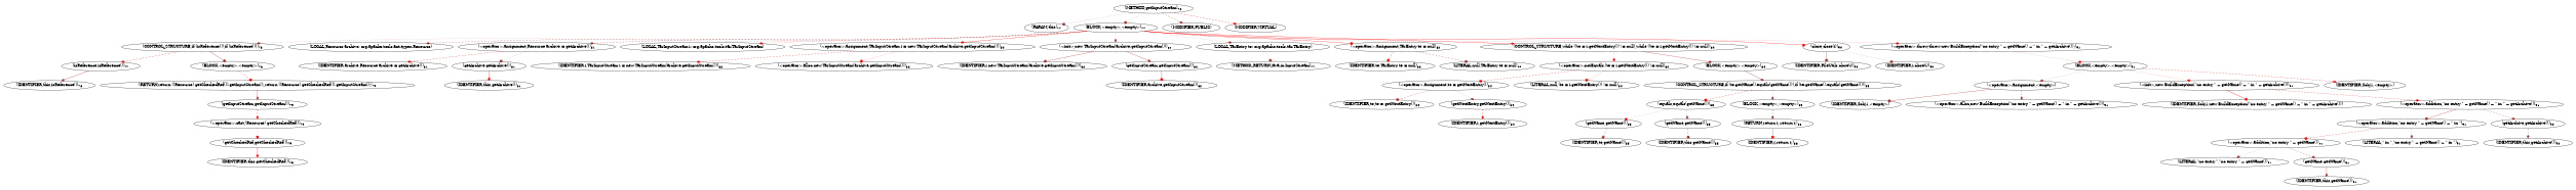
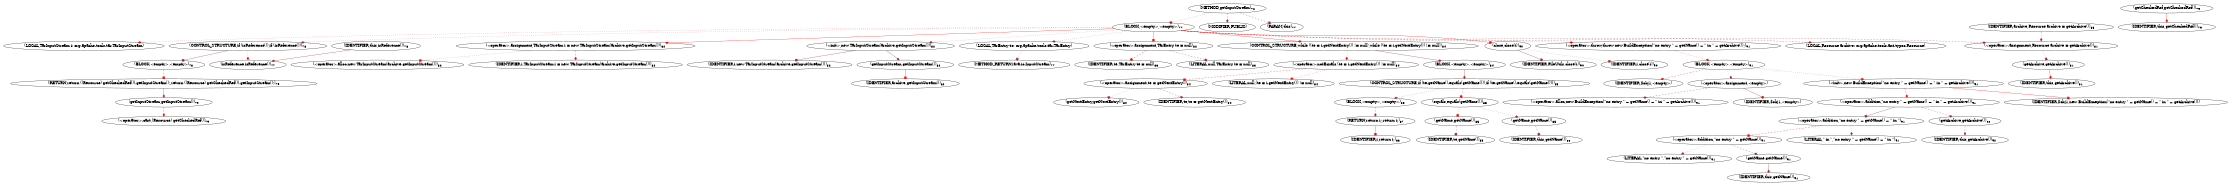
  digraph {
    edge [arrowhead=diamond color=brown style=dashed]
    n1 [label=<(METHOD,getInputStream)<SUB>72</SUB>>]
    n2 [label=<(PARAM,this)<SUB>77</SUB>>]
    n3 [label=<(BLOCK,&lt;empty&gt;,&lt;empty&gt;)<SUB>77</SUB>>]
    n4 [label=<(MODIFIER,PUBLIC)>]
-   n5 [label=<(MODIFIER,VIRTUAL)>]
    n6 [label=<(CONTROL_STRUCTURE,if (isReference()),if (isReference()))<SUB>78</SUB>>]
    n7 [label=<(LOCAL,Resource archive: org.apache.tools.ant.types.Resource)>]
    n8 [label=<(&lt;operator&gt;.assignment,Resource archive = getArchive())<SUB>81</SUB>>]
    n9 [label=<(LOCAL,TarInputStream i: org.apache.tools.tar.TarInputStream)>]
    n10 [label=<(&lt;operator&gt;.assignment,TarInputStream i = new TarInputStream(archive.getInputStream()))<SUB>82</SUB>>]
    n11 [label=<(&lt;init&gt;,new TarInputStream(archive.getInputStream()))<SUB>82</SUB>>]
    n12 [label=<(LOCAL,TarEntry te: org.apache.tools.tar.TarEntry)>]
    n13 [label=<(&lt;operator&gt;.assignment,TarEntry te = null)<SUB>82</SUB>>]
    n14 [label=<(CONTROL_STRUCTURE,while ((te = i.getNextEntry()) != null),while ((te = i.getNextEntry()) != null))<SUB>84</SUB>>]
    n15 [label=<(close,close(i))<SUB>90</SUB>>]
    n16 [label=<(&lt;operator&gt;.throw,throw new BuildException(&quot;no entry &quot; + getName() + &quot; in &quot; + getArchive());)<SUB>91</SUB>>]
    n17 [label=<(METHOD_RETURN,java.io.InputStream)<SUB>77</SUB>>]
    n18 [label=<(isReference,isReference())<SUB>77</SUB>>]
    n19 [label=<(BLOCK,&lt;empty&gt;,&lt;empty&gt;)<SUB>78</SUB>>]
-   n20 [label=<(IDENTIFIER,archive,Resource archive = getArchive())<SUB>81</SUB>>]
+   n20 [label=<(IDENTIFIER,archive,Resource archive = getArchive())<SUB>85</SUB>>]
    n21 [label=<(getArchive,getArchive())<SUB>81</SUB>>]
    n22 [label=<(IDENTIFIER,i,TarInputStream i = new TarInputStream(archive.getInputStream()))<SUB>82</SUB>>]
    n23 [label=<(&lt;operator&gt;.alloc,new TarInputStream(archive.getInputStream()))<SUB>82</SUB>>]
    n24 [label=<(IDENTIFIER,i,new TarInputStream(archive.getInputStream()))<SUB>82</SUB>>]
    n25 [label=<(getInputStream,getInputStream())<SUB>82</SUB>>]
    n26 [label=<(IDENTIFIER,te,TarEntry te = null)<SUB>83</SUB>>]
    n27 [label=<(LITERAL,null,TarEntry te = null)<SUB>83</SUB>>]
    n28 [label=<(&lt;operator&gt;.notEquals,(te = i.getNextEntry()) != null)<SUB>84</SUB>>]
    n29 [label=<(BLOCK,&lt;empty&gt;,&lt;empty&gt;)<SUB>84</SUB>>]
    n30 [label=<(IDENTIFIER,FileUtils,close(i))<SUB>90</SUB>>]
    n31 [label=<(IDENTIFIER,i,close(i))<SUB>90</SUB>>]
    n32 [label=<(BLOCK,&lt;empty&gt;,&lt;empty&gt;)<SUB>91</SUB>>]
    n33 [label=<(IDENTIFIER,this,isReference())<SUB>78</SUB>>]
    n34 [label=<(RETURN,return ((Resource) getCheckedRef()).getInputStream();,return ((Resource) getCheckedRef()).getInputStream();)<SUB>79</SUB>>]
    n35 [label=<(getInputStream,getInputStream())<SUB>79</SUB>>]
    n36 [label=<(&lt;operator&gt;.cast,(Resource) getCheckedRef())<SUB>79</SUB>>]
    n37 [label=<(getCheckedRef,getCheckedRef())<SUB>79</SUB>>]
    n38 [label=<(IDENTIFIER,this,getCheckedRef())<SUB>79</SUB>>]
    n39 [label=<(IDENTIFIER,this,getArchive())<SUB>81</SUB>>]
    n40 [label=<(IDENTIFIER,archive,getInputStream())<SUB>82</SUB>>]
    n41 [label=<(&lt;operator&gt;.assignment,te = getNextEntry())<SUB>84</SUB>>]
    n42 [label=<(LITERAL,null,(te = i.getNextEntry()) != null)<SUB>84</SUB>>]
    n43 [label=<(CONTROL_STRUCTURE,if (te.getName().equals(getName())),if (te.getName().equals(getName())))<SUB>85</SUB>>]
    n44 [label=<(IDENTIFIER,te,te = getNextEntry())<SUB>84</SUB>>]
    n45 [label=<(getNextEntry,getNextEntry())<SUB>84</SUB>>]
-   n46 [label=<(IDENTIFIER,i,getNextEntry())<SUB>84</SUB>>]
    n47 [label=<(equals,equals(getName()))<SUB>85</SUB>>]
    n48 [label=<(BLOCK,&lt;empty&gt;,&lt;empty&gt;)<SUB>85</SUB>>]
    n49 [label=<(getName,getName())<SUB>85</SUB>>]
    n50 [label=<(getName,getName())<SUB>85</SUB>>]
-   n51 [label=<(RETURN,return i;,return i;)<SUB>86</SUB>>]
+   n51 [label=<(RETURN,return i;,return i;)<SUB>87</SUB>>]
    n52 [label=<(IDENTIFIER,te,getName())<SUB>85</SUB>>]
    n53 [label=<(IDENTIFIER,this,getName())<SUB>85</SUB>>]
    n54 [label=<(IDENTIFIER,i,return i;)<SUB>86</SUB>>]
    n55 [label=<(&lt;operator&gt;.assignment,&lt;empty&gt;)>]
    n56 [label=<(&lt;init&gt;,new BuildException(&quot;no entry &quot; + getName() + &quot; in &quot; + getArchive()))<SUB>91</SUB>>]
    n57 [label=<(IDENTIFIER,$obj1,&lt;empty&gt;)>]
    n58 [label=<(IDENTIFIER,$obj1,&lt;empty&gt;)>]
    n59 [label=<(&lt;operator&gt;.alloc,new BuildException(&quot;no entry &quot; + getName() + &quot; in &quot; + getArchive()))<SUB>91</SUB>>]
    n60 [label=<(IDENTIFIER,$obj1,new BuildException(&quot;no entry &quot; + getName() + &quot; in &quot; + getArchive()))>]
    n61 [label=<(&lt;operator&gt;.addition,&quot;no entry &quot; + getName() + &quot; in &quot; + getArchive())<SUB>91</SUB>>]
    n62 [label=<(&lt;operator&gt;.addition,&quot;no entry &quot; + getName() + &quot; in &quot;)<SUB>91</SUB>>]
    n63 [label=<(getArchive,getArchive())<SUB>92</SUB>>]
    n64 [label=<(&lt;operator&gt;.addition,&quot;no entry &quot; + getName())<SUB>91</SUB>>]
    n65 [label=<(LITERAL,&quot; in &quot;,&quot;no entry &quot; + getName() + &quot; in &quot;)<SUB>91</SUB>>]
    n66 [label=<(IDENTIFIER,this,getArchive())<SUB>92</SUB>>]
    n67 [label=<(LITERAL,&quot;no entry &quot;,&quot;no entry &quot; + getName())<SUB>91</SUB>>]
    n68 [label=<(getName,getName())<SUB>91</SUB>>]
    n69 [label=<(IDENTIFIER,this,getName())<SUB>91</SUB>>]
-   n1 -> n2 [arrowhead=box style=dotted]
+   n1 -> n2 [arrowhead=box]
    n1 -> n3 [arrowhead=box style=dotted]
    n1 -> n4
-   n1 -> n5 [color=red]
    n3 -> n6 [style=dotted]
    n3 -> n7
    n3 -> n8
    n3 -> n9 [color=red style=dotted]
    n3 -> n10 [color=red style=solid]
    n3 -> n11 [style=dotted]
    n3 -> n12 [style=dotted]
    n3 -> n13 [arrowhead=box color=red style=solid]
    n3 -> n14 [color=red style=solid]
    n3 -> n15 [arrowhead=box color=red style=solid]
    n3 -> n16 [color=red style=dotted]
-   n6 -> n18 [color=red]
+   n6 -> n18 [color=red style=dotted]
    n6 -> n19 [arrowhead=box style=solid]
-   n8 -> n20 [color=red]
+   n20 -> n8 [color=red]
    n8 -> n21 [arrowhead=box style=dotted]
    n10 -> n22 [color=red]
    n10 -> n23 [arrowhead=box color=red style=dotted]
    n11 -> n24 [arrowhead=box style=solid]
    n11 -> n25 [style=solid]
    n12 -> n17 [arrowhead=box style=dotted]
    n13 -> n26 [arrowhead=box color=red]
    n13 -> n27 [arrowhead=box]
    n14 -> n28 [color=red style=dotted]
    n14 -> n29 [style=solid]
    n15 -> n30 [arrowhead=box style=solid]
    n15 -> n31 [arrowhead=box style=dotted]
    n16 -> n32 [color=red style=dotted]
-   n18 -> n33 [style=solid]
+   n33 -> n18 [style=solid]
    n19 -> n34 [arrowhead=box color=red]
    n21 -> n39 [color=red style=solid]
    n25 -> n40 [arrowhead=box color=red style=solid]
    n28 -> n41 [arrowhead=box color=red]
-   n28 -> n42 [arrowhead=box color=red style=dotted]
+   n28 -> n42 [color=red style=dotted]
    n29 -> n43 [style=solid]
    n32 -> n55 [style=dotted]
    n32 -> n56 [color=red style=dotted]
    n32 -> n57 [color=red]
    n34 -> n35 [style=solid]
    n35 -> n36 [color=red]
-   n36 -> n37 [arrowhead=box color=red style=dotted]
    n37 -> n38 [color=red style=solid]
-   n41 -> n44 [arrowhead=box]
-   n41 -> n45 [style=dotted]
+   n41 -> n44
+   n41 -> n45 [arrowhead=box style=dotted]
    n43 -> n47 [arrowhead=box color=red]
    n43 -> n48 [style=dotted]
-   n45 -> n46 [color=red]
    n47 -> n49 [arrowhead=box color=red style=dotted]
    n47 -> n50 [style=dotted]
    n48 -> n51
    n49 -> n52 [arrowhead=box]
    n50 -> n53 [arrowhead=box]
    n51 -> n54 [arrowhead=box color=red style=solid]
    n55 -> n58 [arrowhead=box style=solid]
    n55 -> n59
    n56 -> n60 [arrowhead=box color=red style=solid]
    n56 -> n61 [color=red]
    n61 -> n62 [arrowhead=box style=solid]
    n61 -> n63
    n62 -> n64 [arrowhead=box color=red]
    n62 -> n65 [style=dotted]
    n63 -> n66
    n64 -> n67 [style=dotted]
    n64 -> n68
    n68 -> n69 [style=solid]
  }
